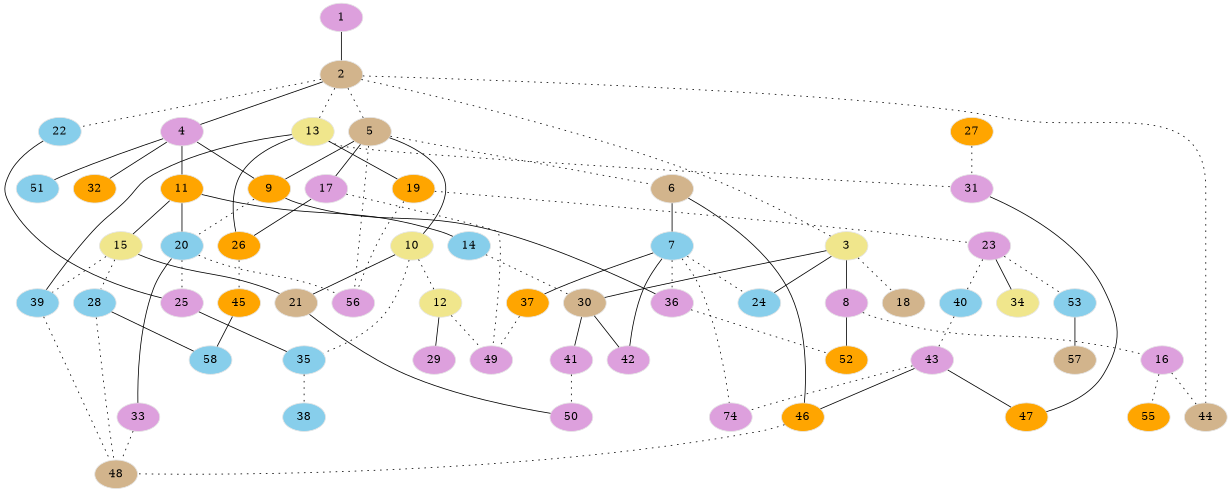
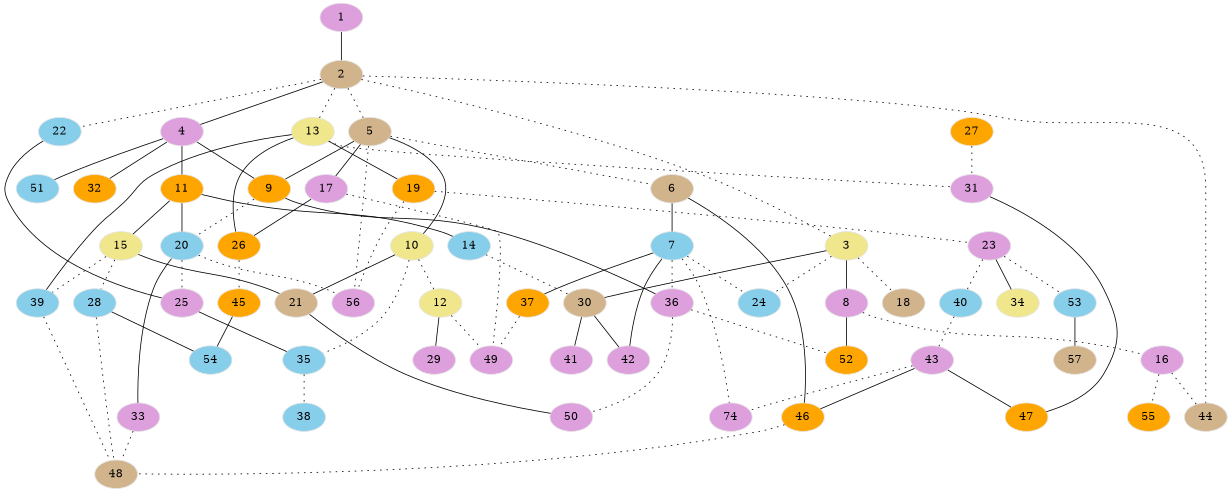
  graph {
    node [color=gray90 fillcolor=plum style=filled]
    edge [style=dotted]
    2 [fillcolor=tan]
    1
    3 [fillcolor=khaki]
    4
    5 [fillcolor=tan]
    13 [fillcolor=khaki]
    22 [fillcolor=skyblue]
    44 [fillcolor=tan]
    8
    18 [fillcolor=tan]
    24 [fillcolor=skyblue]
    30 [fillcolor=tan]
    9 [fillcolor=orange]
    11 [fillcolor=orange]
    32 [fillcolor=orange]
    51 [fillcolor=skyblue]
    6 [fillcolor=tan]
    10 [fillcolor=khaki]
    17
    56
    19 [fillcolor=orange]
    26 [fillcolor=orange]
    31
    39 [fillcolor=skyblue]
    25
    16
    52 [fillcolor=orange]
    42
    41
    36
    20 [fillcolor=skyblue]
    14 [fillcolor=skyblue]
    15 [fillcolor=khaki]
    7 [fillcolor=skyblue]
    46 [fillcolor=orange]
    12 [fillcolor=khaki]
    35 [fillcolor=skyblue]
    21 [fillcolor=tan]
    49
    37 [fillcolor=orange]
    n41 [label=74]
    48 [fillcolor=tan]
    55 [fillcolor=orange]
    33
    29
    28 [fillcolor=skyblue]
-   58 [fillcolor=skyblue]
+   58 [fillcolor=skyblue label=54]
    38 [fillcolor=skyblue]
    23
    45 [fillcolor=orange]
    47 [fillcolor=orange]
    50
    34 [fillcolor=khaki]
    40 [fillcolor=skyblue]
    53 [fillcolor=skyblue]
    43
    57 [fillcolor=tan]
    27 [fillcolor=orange]
    2 -- 3
    2 -- 4 [style=solid]
    2 -- 5
    2 -- 13
    2 -- 22
    2 -- 44
    1 -- 2 [style=solid]
    3 -- 8 [style=solid]
    3 -- 18
-   3 -- 24 [style=solid]
+   3 -- 24
    3 -- 30 [style=solid]
    4 -- 9 [style=solid]
    4 -- 11 [style=solid]
    4 -- 32 [style=solid]
    4 -- 51 [style=solid]
    5 -- 9 [style=solid]
    5 -- 6
    5 -- 10 [style=solid]
    5 -- 17 [style=solid]
    5 -- 56
    13 -- 19 [style=solid]
    13 -- 26 [style=solid]
    13 -- 31
    13 -- 39 [style=solid]
    22 -- 25 [style=solid]
    8 -- 16
    8 -- 52 [style=solid]
    30 -- 42 [style=solid]
    30 -- 41 [style=solid]
    9 -- 36 [style=solid]
    9 -- 20
    11 -- 20 [style=solid]
    11 -- 14 [style=solid]
    11 -- 15 [style=solid]
    6 -- 7 [style=solid]
    6 -- 46 [style=solid]
    10 -- 12
    10 -- 35
    10 -- 21 [style=solid]
    17 -- 26 [style=solid]
    17 -- 49
    19 -- 56
    19 -- 23
    26 -- 45
    31 -- 47 [style=solid]
    39 -- 48
    25 -- 35 [style=solid]
    16 -- 44
    16 -- 55
-   41 -- 50
+   36 -- 50
    36 -- 52
    20 -- 56
    20 -- 25
    20 -- 33 [style=solid]
    14 -- 30
    15 -- 39
    15 -- 21 [style=solid]
    15 -- 28
    7 -- 24
    7 -- 42 [style=solid]
    7 -- 36
    7 -- 37 [style=solid]
    7 -- n41
    46 -- 48
    12 -- 49
    12 -- 29 [style=solid]
    35 -- 38
    21 -- 50 [style=solid]
    37 -- 49
    33 -- 48
    28 -- 48
    28 -- 58 [style=solid]
    23 -- 34 [style=solid]
    23 -- 40
    23 -- 53
    45 -- 58 [style=solid]
    40 -- 43
    53 -- 57 [style=solid]
    43 -- 46 [style=solid]
    43 -- n41
    43 -- 47 [style=solid]
    27 -- 31
  }
